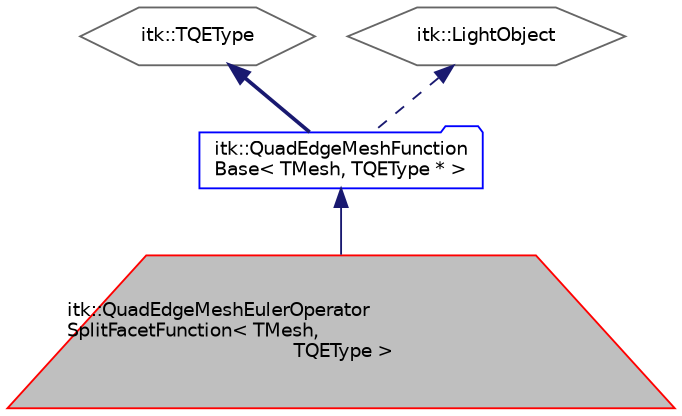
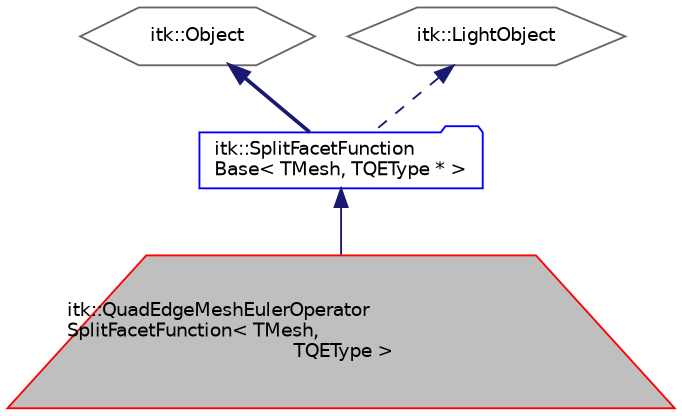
  digraph {
    node [color=gray40 fillcolor=white fontname=Helvetica fontsize=10 shape=hexagon style=filled]
    edge [color=midnightblue dir=back fontname=Helvetica fontsize=10 labelfontname=Helvetica labelfontsize=10]
    n1 [color=red fillcolor=grey75 fontcolor=black height=0.2 label="itk::QuadEdgeMeshEulerOperator\lSplitFacetFunction\< TMesh,\l TQEType \>" shape=trapezium width=0.4]
-   n2 [color=blue height=0.2 label="itk::QuadEdgeMeshFunction\lBase\< TMesh, TQEType * \>" shape=folder width=0.4]
-   n3 [height=0.2 label="itk::TQEType" width=0.4]
+   n2 [color=blue height=0.2 label="itk::SplitFacetFunction\lBase\< TMesh, TQEType * \>" shape=folder width=0.4]
+   n3 [height=0.2 label="itk::Object" width=0.4]
    n4 [height=0.2 label="itk::LightObject" width=0.4]
    n2 -> n1 [style=solid]
    n3 -> n2 [style=bold]
    n4 -> n2 [style=dashed]
  }
